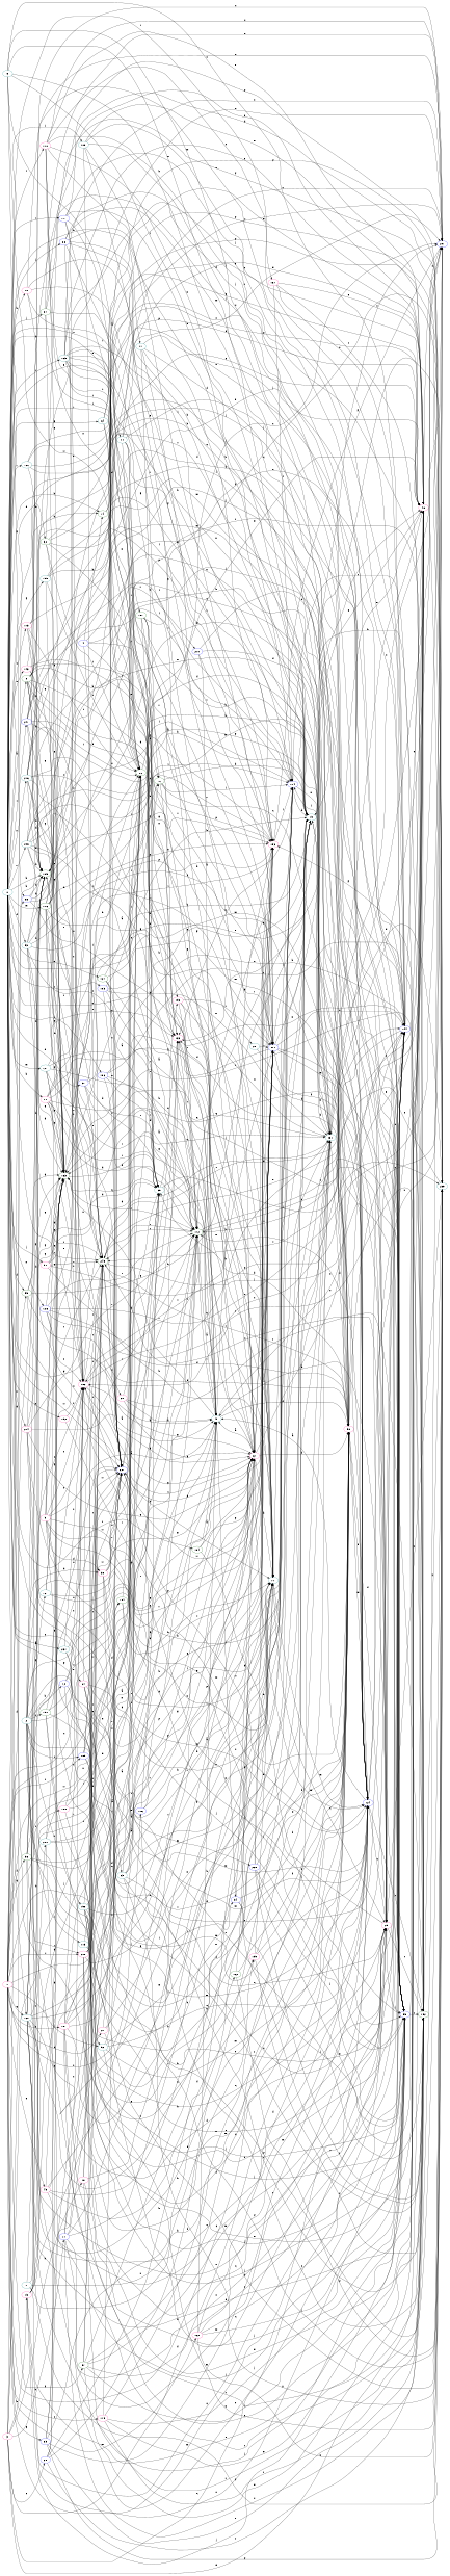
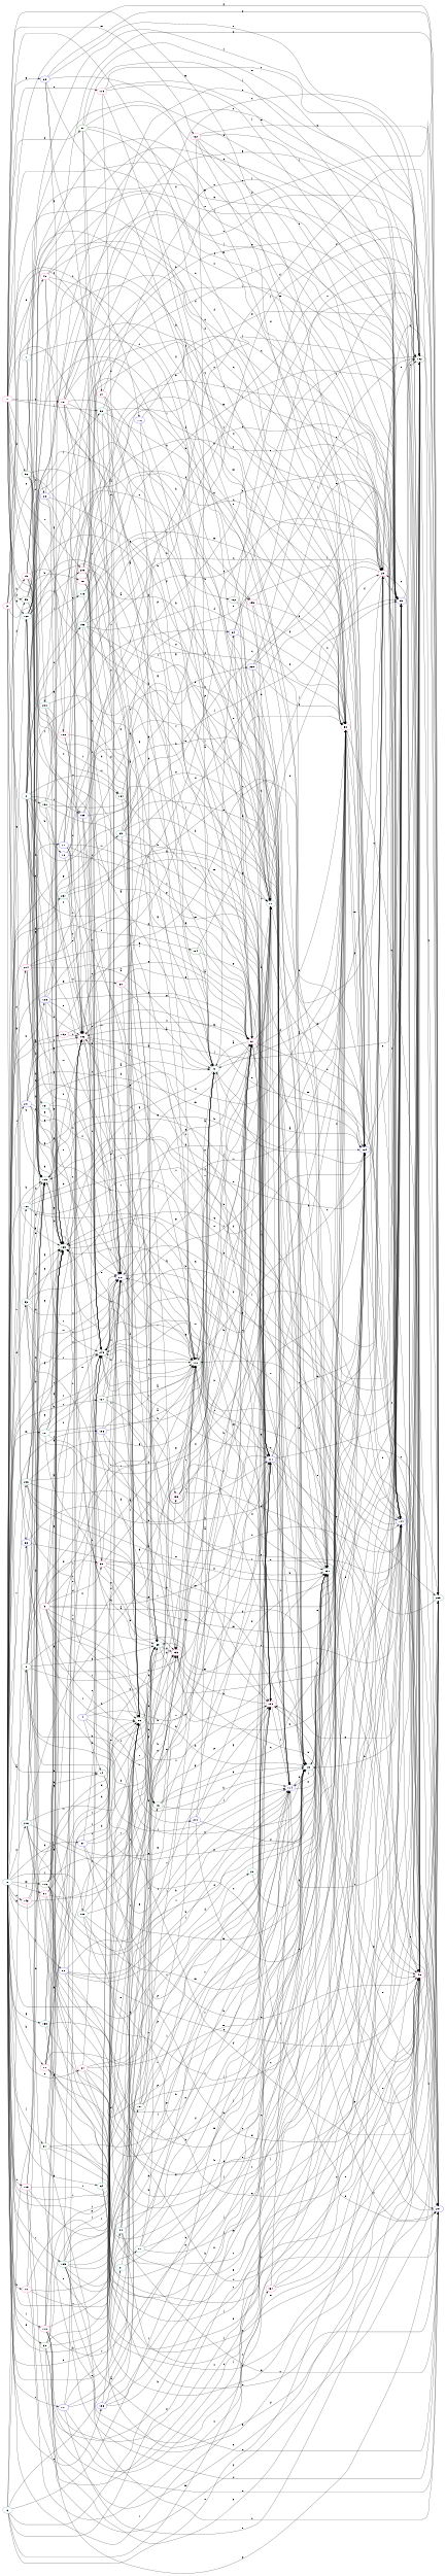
  strict digraph {
    rankdir=LR
    node [color=deeppink]
    8 [color=darkgreen]
    0 [color=teal]
    11 [color=teal]
    20 [color=teal]
+   21 [color=teal]
    24
    32 [color=darkgreen]
    37 [color=blue]
    44 [color=teal]
    53 [color=teal]
    55 [color=darkgreen]
    60
    63 [color=teal]
    64 [color=teal]
    70
    71
    74 [color=darkgreen]
    86 [color=darkgreen]
    87 [color=darkgreen]
    88 [color=blue]
    91
    105 [color=darkgreen]
    108 [color=teal]
    110
    116 [color=darkgreen]
    121 [color=teal]
    126 [color=blue]
    127 [color=darkgreen]
    133
    143
    152
    159 [color=teal]
    160 [color=teal]
    165 [color=teal]
    166 [color=teal]
    167
    171 [color=blue]
    173
    183 [color=blue]
    184 [color=darkgreen]
    186 [color=blue]
    187 [color=darkgreen]
    193
    206 [color=teal]
    214
    216 [color=teal]
    221 [color=blue]
    228 [color=blue]
    237 [color=teal]
    239 [color=teal]
    241 [color=blue]
    249 [color=darkgreen]
    38
    163 [color=darkgreen]
    172 [color=darkgreen]
    48
    211 [color=blue]
    76 [color=darkgreen]
    114 [color=blue]
    39 [color=teal]
    67
    29
    19 [color=teal]
    95 [color=blue]
    58
    124 [color=blue]
    144 [color=blue]
    192 [color=darkgreen]
    201 [color=blue]
    77 [color=teal]
    9 [color=teal]
    153
    231 [color=teal]
    182
    1
    27
    45
    56 [color=darkgreen]
    57 [color=darkgreen]
    65 [color=blue]
    66 [color=blue]
    92 [color=teal]
    122
    176 [color=blue]
    179
    181
    188
    189 [color=blue]
    194 [color=darkgreen]
    208
    94 [color=blue]
    2 [color=teal]
    12 [color=blue]
    113 [color=teal]
    161 [color=teal]
    162 [color=darkgreen]
    190 [color=darkgreen]
    198 [color=teal]
    199
    3
    15
    17 [color=blue]
    18
    28 [color=blue]
    4 [color=blue]
    210 [color=blue]
    5
    6 [color=teal]
    7 [color=teal]
    200 [color=teal]
    8 -> 105 [label=k]
    8 -> 221 [label=w]
    8 -> 239 [label=y]
    8 -> 38 [label=d]
    8 -> 163 [label=q]
    8 -> 172 [label=r]
    8 -> 48 [label=e]
    8 -> 211 [label=v]
    8 -> 76 [label=h]
    8 -> 114 [label=l]
    8 -> 39 [label=d]
    8 -> 67 [label=g]
    0 -> 8 [label=a]
    0 -> 11 [label=b]
    0 -> 20 [label=c]
+   0 -> 21 [label=c]
    0 -> 24 [label=c]
    0 -> 32 [label=d]
    0 -> 37 [label=d]
    0 -> 44 [label=e]
    0 -> 53 [label=f]
    0 -> 55 [label=f]
    0 -> 60 [label=g]
    0 -> 63 [label=g]
    0 -> 64 [label=g]
    0 -> 70 [label=h]
    0 -> 71 [label=h]
    0 -> 74 [label=h]
    0 -> 86 [label=i]
    0 -> 87 [label=j]
    0 -> 88 [label=j]
    0 -> 91 [label=j]
    0 -> 105 [label=k]
    0 -> 108 [label=l]
    0 -> 110 [label=l]
    0 -> 116 [label=m]
    0 -> 121 [label=m]
    0 -> 126 [label=n]
    0 -> 127 [label=n]
    0 -> 133 [label=n]
    0 -> 143 [label=o]
    0 -> 152 [label=p]
    0 -> 159 [label=q]
    0 -> 160 [label=q]
    0 -> 165 [label=r]
    0 -> 166 [label=r]
    0 -> 167 [label=r]
    0 -> 171 [label=r]
    0 -> 173 [label=s]
    0 -> 183 [label=t]
    0 -> 184 [label=t]
    0 -> 186 [label=t]
    0 -> 187 [label=t]
    0 -> 193 [label=u]
    0 -> 206 [label=v]
    0 -> 214 [label=w]
    0 -> 216 [label=w]
    0 -> 221 [label=w]
    0 -> 228 [label=x]
    0 -> 237 [label=y]
    0 -> 239 [label=y]
    0 -> 241 [label=z]
    0 -> 249 [label=z]
    11 -> 211 [label=v]
    11 -> 76 [label=h]
    11 -> 29 [label=c]
    11 -> 19 [label=b]
    11 -> 95 [label=j]
    20 -> 211 [label=v]
    20 -> 58 [label=f]
+   21 -> 86 [label=i]
+   21 -> 19 [label=b]
    24 -> 239 [label=y]
    24 -> 249 [label=z]
    24 -> 114 [label=l]
    24 -> 124 [label=m]
    24 -> 144 [label=o]
    24 -> 192 [label=t]
    32 -> 86 [label=i]
    32 -> 239 [label=y]
    32 -> 163 [label=q]
    32 -> 48 [label=e]
    32 -> 211 [label=v]
    32 -> 19 [label=b]
    32 -> 95 [label=j]
    37 -> 249 [label=z]
    37 -> 172 [label=r]
    37 -> 48 [label=e]
    37 -> 39 [label=d]
    37 -> 124 [label=m]
    44 -> 86 [label=i]
    44 -> 48 [label=e]
    44 -> 114 [label=l]
    44 -> 67 [label=g]
    44 -> 95 [label=j]
    44 -> 201 [label=u]
    44 -> 77 [label=h]
    53 -> 105 [label=k]
    53 -> 221 [label=w]
    53 -> 239 [label=y]
    53 -> 249 [label=z]
    53 -> 163 [label=q]
    53 -> 211 [label=v]
    53 -> 58 [label=f]
    53 -> 9 [label=a]
    53 -> 153 [label=p]
    55 -> 105 [label=k]
    55 -> 163 [label=q]
    55 -> 19 [label=b]
    55 -> 58 [label=f]
    55 -> 77 [label=h]
    60 -> 86 [label=i]
    60 -> 67 [label=g]
    60 -> 192 [label=t]
    60 -> 9 [label=a]
    63 -> 86 [label=i]
    63 -> 239 [label=y]
    63 -> 67 [label=g]
    63 -> 29 [label=c]
    63 -> 192 [label=t]
    63 -> 77 [label=h]
    63 -> 231 [label=x]
    64 -> 86 [label=i]
    64 -> 221 [label=w]
    64 -> 239 [label=y]
    64 -> 48 [label=e]
    70 -> 105 [label=k]
    70 -> 211 [label=v]
    70 -> 67 [label=g]
    70 -> 144 [label=o]
    70 -> 153 [label=p]
    71 -> 163 [label=q]
    71 -> 172 [label=r]
    71 -> 48 [label=e]
    71 -> 114 [label=l]
    71 -> 39 [label=d]
    71 -> 95 [label=j]
    71 -> 192 [label=t]
    71 -> 153 [label=p]
    71 -> 182 [label=s]
    74 -> 48 [label=e]
    74 -> 231 [label=x]
    86 -> 39 [label=d]
    86 -> 19 [label=b]
    87 -> 86 [label=i]
    87 -> 239 [label=y]
    87 -> 163 [label=q]
    87 -> 19 [label=b]
    87 -> 95 [label=j]
    87 -> 201 [label=u]
    88 -> 211 [label=v]
    88 -> 114 [label=l]
    88 -> 19 [label=b]
    88 -> 95 [label=j]
    88 -> 58 [label=f]
    88 -> 124 [label=m]
    88 -> 182 [label=s]
    91 -> 239 [label=y]
    91 -> 249 [label=z]
    91 -> 163 [label=q]
    91 -> 39 [label=d]
    91 -> 77 [label=h]
    91 -> 231 [label=x]
    105 -> 163 [label=q]
    105 -> 95 [label=j]
    105 -> 58 [label=f]
    108 -> 249 [label=z]
    108 -> 48 [label=e]
    108 -> 211 [label=v]
    108 -> 67 [label=g]
    108 -> 58 [label=f]
    108 -> 144 [label=o]
    110 -> 86 [label=i]
    110 -> 221 [label=w]
    110 -> 163 [label=q]
    110 -> 48 [label=e]
    110 -> 95 [label=j]
    110 -> 144 [label=o]
    110 -> 201 [label=u]
    110 -> 153 [label=p]
    110 -> 231 [label=x]
    116 -> 221 [label=w]
    116 -> 249 [label=z]
    116 -> 163 [label=q]
    116 -> 48 [label=e]
    116 -> 114 [label=l]
    116 -> 39 [label=d]
    116 -> 19 [label=b]
    116 -> 95 [label=j]
    116 -> 192 [label=t]
    116 -> 201 [label=u]
    116 -> 77 [label=h]
    121 -> 133 [label=n]
    121 -> 163 [label=q]
    121 -> 172 [label=r]
    121 -> 58 [label=f]
    121 -> 77 [label=h]
    121 -> 182 [label=s]
    126 -> 163 [label=q]
    126 -> 172 [label=r]
    126 -> 67 [label=g]
    126 -> 58 [label=f]
    126 -> 192 [label=t]
    126 -> 201 [label=u]
    126 -> 182 [label=s]
    127 -> 221 [label=w]
    127 -> 172 [label=r]
    127 -> 124 [label=m]
    127 -> 201 [label=u]
    127 -> 9 [label=a]
    133 -> 172 [label=r]
    133 -> 77 [label=h]
    143 -> 105 [label=k]
    143 -> 163 [label=q]
    143 -> 201 [label=u]
    143 -> 77 [label=h]
    152 -> 124 [label=m]
    152 -> 182 [label=s]
    159 -> 86 [label=i]
    159 -> 163 [label=q]
    159 -> 95 [label=j]
    159 -> 58 [label=f]
    159 -> 153 [label=p]
    160 -> 105 [label=k]
    160 -> 133 [label=n]
    160 -> 221 [label=w]
    160 -> 239 [label=y]
    160 -> 48 [label=e]
    160 -> 211 [label=v]
    160 -> 114 [label=l]
    160 -> 29 [label=c]
    160 -> 58 [label=f]
    160 -> 144 [label=o]
    160 -> 77 [label=h]
    160 -> 231 [label=x]
    160 -> 182 [label=s]
    165 -> 86 [label=i]
    165 -> 133 [label=n]
    165 -> 48 [label=e]
    165 -> 211 [label=v]
    165 -> 39 [label=d]
    165 -> 67 [label=g]
    165 -> 19 [label=b]
    165 -> 192 [label=t]
    165 -> 201 [label=u]
    165 -> 153 [label=p]
    165 -> 182 [label=s]
    166 -> 105 [label=k]
    166 -> 239 [label=y]
    166 -> 48 [label=e]
    166 -> 29 [label=c]
    166 -> 144 [label=o]
    167 -> 48 [label=e]
    167 -> 114 [label=l]
    167 -> 144 [label=o]
    167 -> 192 [label=t]
    171 -> 86 [label=i]
    171 -> 172 [label=r]
    171 -> 48 [label=e]
    171 -> 19 [label=b]
    171 -> 95 [label=j]
    171 -> 182 [label=s]
    173 -> 86 [label=i]
    173 -> 105 [label=k]
    173 -> 239 [label=y]
    173 -> 163 [label=q]
    173 -> 114 [label=l]
    173 -> 144 [label=o]
    183 -> 221 [label=w]
    183 -> 172 [label=r]
    183 -> 19 [label=b]
    183 -> 124 [label=m]
    183 -> 231 [label=x]
    184 -> 95 [label=j]
    184 -> 9 [label=a]
    184 -> 153 [label=p]
    186 -> 221 [label=w]
    186 -> 172 [label=r]
    186 -> 144 [label=o]
    186 -> 192 [label=t]
    186 -> 9 [label=a]
    187 -> 133 [label=n]
    187 -> 211 [label=v]
    187 -> 39 [label=d]
    187 -> 67 [label=g]
    187 -> 19 [label=b]
    187 -> 144 [label=o]
    193 -> 172 [label=r]
    193 -> 211 [label=v]
    193 -> 77 [label=h]
    193 -> 231 [label=x]
    206 -> 105 [label=k]
    206 -> 249 [label=z]
    206 -> 163 [label=q]
    206 -> 67 [label=g]
    206 -> 29 [label=c]
    206 -> 19 [label=b]
    206 -> 77 [label=h]
    206 -> 153 [label=p]
    206 -> 231 [label=x]
    214 -> 105 [label=k]
    214 -> 163 [label=q]
    214 -> 172 [label=r]
    214 -> 67 [label=g]
    214 -> 95 [label=j]
    214 -> 124 [label=m]
    214 -> 192 [label=t]
    214 -> 9 [label=a]
    216 -> 105 [label=k]
    216 -> 221 [label=w]
    216 -> 249 [label=z]
    216 -> 48 [label=e]
    216 -> 114 [label=l]
    216 -> 124 [label=m]
    216 -> 201 [label=u]
    216 -> 77 [label=h]
    216 -> 9 [label=a]
    216 -> 153 [label=p]
    221 -> 86 [label=i]
    221 -> 172 [label=r]
    221 -> 67 [label=g]
    221 -> 95 [label=j]
    228 -> 48 [label=e]
    228 -> 211 [label=v]
    228 -> 95 [label=j]
    228 -> 58 [label=f]
    228 -> 192 [label=t]
    228 -> 77 [label=h]
    237 -> 239 [label=y]
    237 -> 124 [label=m]
    237 -> 77 [label=h]
    237 -> 182 [label=s]
    239 -> 133 [label=n]
    239 -> 249 [label=z]
    239 -> 231 [label=x]
    241 -> 86 [label=i]
    241 -> 105 [label=k]
    241 -> 249 [label=z]
    241 -> 114 [label=l]
    241 -> 95 [label=j]
    241 -> 124 [label=m]
    241 -> 201 [label=u]
    241 -> 182 [label=s]
    249 -> 221 [label=w]
    249 -> 172 [label=r]
    249 -> 48 [label=e]
    249 -> 67 [label=g]
    249 -> 29 [label=c]
    249 -> 95 [label=j]
    249 -> 201 [label=u]
    38 -> 221 [label=w]
    38 -> 39 [label=d]
    38 -> 67 [label=g]
    38 -> 124 [label=m]
    38 -> 192 [label=t]
    38 -> 231 [label=x]
    163 -> 105 [label=k]
    163 -> 172 [label=r]
    163 -> 67 [label=g]
    163 -> 19 [label=b]
    163 -> 182 [label=s]
    172 -> 249 [label=z]
    172 -> 144 [label=o]
    172 -> 201 [label=u]
    172 -> 9 [label=a]
    48 -> 29 [label=c]
    48 -> 201 [label=u]
    48 -> 182 [label=s]
    211 -> 221 [label=w]
    211 -> 163 [label=q]
    211 -> 48 [label=e]
    211 -> 19 [label=b]
    211 -> 95 [label=j]
    211 -> 58 [label=f]
    211 -> 124 [label=m]
    211 -> 144 [label=o]
    76 -> 133 [label=n]
    76 -> 114 [label=l]
    76 -> 29 [label=c]
    76 -> 19 [label=b]
    76 -> 153 [label=p]
    114 -> 19 [label=b]
    114 -> 192 [label=t]
    114 -> 231 [label=x]
    114 -> 182 [label=s]
    39 -> 133 [label=n]
    39 -> 163 [label=q]
    39 -> 95 [label=j]
    67 -> 133 [label=n]
    67 -> 211 [label=v]
    67 -> 58 [label=f]
    67 -> 124 [label=m]
    67 -> 144 [label=o]
    67 -> 77 [label=h]
    67 -> 9 [label=a]
    67 -> 153 [label=p]
    67 -> 182 [label=s]
    29 -> 105 [label=k]
    29 -> 239 [label=y]
    29 -> 95 [label=j]
    29 -> 58 [label=f]
    29 -> 144 [label=o]
    29 -> 192 [label=t]
    29 -> 9 [label=a]
    29 -> 182 [label=s]
    19 -> 163 [label=q]
    19 -> 172 [label=r]
    19 -> 201 [label=u]
    19 -> 231 [label=x]
    95 -> 192 [label=t]
    58 -> 221 [label=w]
    58 -> 249 [label=z]
    58 -> 48 [label=e]
    58 -> 39 [label=d]
    58 -> 124 [label=m]
    58 -> 201 [label=u]
    124 -> 163 [label=q]
    124 -> 172 [label=r]
    124 -> 29 [label=c]
    124 -> 58 [label=f]
    124 -> 144 [label=o]
    124 -> 192 [label=t]
    124 -> 201 [label=u]
    124 -> 9 [label=a]
    144 -> 105 [label=k]
    144 -> 133 [label=n]
    144 -> 172 [label=r]
    144 -> 48 [label=e]
    192 -> 239 [label=y]
    192 -> 19 [label=b]
    192 -> 153 [label=p]
    201 -> 153 [label=p]
    77 -> 114 [label=l]
    77 -> 29 [label=c]
    77 -> 124 [label=m]
    9 -> 163 [label=q]
    9 -> 172 [label=r]
    9 -> 58 [label=f]
    9 -> 201 [label=u]
    9 -> 153 [label=p]
    9 -> 94 [label=j]
    153 -> 133 [label=n]
    153 -> 114 [label=l]
    231 -> 249 [label=z]
    231 -> 163 [label=q]
    231 -> 48 [label=e]
    231 -> 114 [label=l]
    231 -> 19 [label=b]
    231 -> 58 [label=f]
    231 -> 201 [label=u]
    182 -> 249 [label=z]
    182 -> 211 [label=v]
    182 -> 39 [label=d]
    182 -> 67 [label=g]
    182 -> 95 [label=j]
    182 -> 9 [label=a]
    182 -> 231 [label=x]
    1 -> 55 [label=f]
    1 -> 105 [label=k]
    1 -> 160 [label=q]
    1 -> 193 [label=u]
    1 -> 221 [label=w]
    1 -> 58 [label=f]
    1 -> 124 [label=m]
    1 -> 144 [label=o]
    1 -> 9 [label=a]
    1 -> 27 [label=c]
    1 -> 45 [label=e]
    1 -> 56 [label=f]
    1 -> 57 [label=f]
    1 -> 65 [label=g]
    1 -> 66 [label=g]
    1 -> 92 [label=j]
    1 -> 122 [label=m]
    1 -> 176 [label=s]
    1 -> 179 [label=s]
    1 -> 181 [label=s]
    1 -> 188 [label=t]
    1 -> 189 [label=t]
    1 -> 194 [label=u]
    1 -> 208 [label=v]
    27 -> 221 [label=w]
    27 -> 211 [label=v]
    27 -> 67 [label=g]
    27 -> 95 [label=j]
    45 -> 163 [label=q]
    45 -> 114 [label=l]
    45 -> 29 [label=c]
    45 -> 19 [label=b]
    45 -> 58 [label=f]
    45 -> 153 [label=p]
    56 -> 86 [label=i]
    56 -> 105 [label=k]
    56 -> 221 [label=w]
    56 -> 163 [label=q]
    56 -> 172 [label=r]
    56 -> 144 [label=o]
    56 -> 192 [label=t]
    56 -> 9 [label=a]
    57 -> 86 [label=i]
    57 -> 249 [label=z]
    57 -> 48 [label=e]
    57 -> 95 [label=j]
    57 -> 58 [label=f]
    57 -> 124 [label=m]
    57 -> 144 [label=o]
    57 -> 77 [label=h]
    65 -> 239 [label=y]
    65 -> 163 [label=q]
    65 -> 19 [label=b]
    65 -> 124 [label=m]
    65 -> 192 [label=t]
    65 -> 9 [label=a]
    66 -> 105 [label=k]
    66 -> 124 [label=m]
    66 -> 201 [label=u]
    66 -> 77 [label=h]
    66 -> 153 [label=p]
    92 -> 221 [label=w]
    92 -> 19 [label=b]
    92 -> 95 [label=j]
    92 -> 124 [label=m]
    92 -> 231 [label=x]
    122 -> 239 [label=y]
    122 -> 95 [label=j]
    122 -> 58 [label=f]
    122 -> 124 [label=m]
    122 -> 144 [label=o]
    122 -> 9 [label=a]
    176 -> 39 [label=d]
-   176 -> 67 [label=g]
    176 -> 29 [label=c]
    176 -> 153 [label=p]
    179 -> 221 [label=w]
    179 -> 48 [label=e]
    179 -> 95 [label=j]
    179 -> 192 [label=t]
    179 -> 231 [label=x]
    181 -> 133 [label=n]
    181 -> 172 [label=r]
    181 -> 48 [label=e]
    181 -> 211 [label=v]
    181 -> 67 [label=g]
    181 -> 58 [label=f]
    181 -> 192 [label=t]
    181 -> 77 [label=h]
    181 -> 153 [label=p]
    181 -> 182 [label=s]
    188 -> 221 [label=w]
    188 -> 39 [label=d]
    188 -> 19 [label=b]
    188 -> 182 [label=s]
    189 -> 133 [label=n]
    189 -> 221 [label=w]
    189 -> 249 [label=z]
    189 -> 114 [label=l]
+   189 -> 144 [label=o]
    189 -> 231 [label=x]
    194 -> 86 [label=i]
    194 -> 211 [label=v]
    194 -> 114 [label=l]
    208 -> 221 [label=w]
    208 -> 249 [label=z]
    208 -> 172 [label=r]
    208 -> 48 [label=e]
    208 -> 39 [label=d]
    208 -> 29 [label=c]
    208 -> 124 [label=m]
    208 -> 77 [label=h]
    94 -> 67 [label=g]
    94 -> 95 [label=j]
    94 -> 58 [label=f]
    94 -> 192 [label=t]
    2 -> 105 [label=k]
    2 -> 38 [label=d]
    2 -> 163 [label=q]
    2 -> 172 [label=r]
    2 -> 192 [label=t]
    2 -> 153 [label=p]
    2 -> 231 [label=x]
    2 -> 92 [label=j]
    2 -> 189 [label=t]
    2 -> 194 [label=u]
    2 -> 208 [label=v]
    2 -> 94 [label=j]
    2 -> 12 [label=b]
    2 -> 113 [label=l]
    2 -> 161 [label=q]
    2 -> 162 [label=q]
    2 -> 190 [label=t]
    2 -> 198 [label=u]
    2 -> 199 [label=u]
    12 -> 58 [label=f]
    12 -> 144 [label=o]
    12 -> 153 [label=p]
    12 -> 182 [label=s]
    113 -> 249 [label=z]
    113 -> 29 [label=c]
    113 -> 95 [label=j]
    161 -> 86 [label=i]
    161 -> 163 [label=q]
    161 -> 172 [label=r]
    161 -> 67 [label=g]
    162 -> 239 [label=y]
    162 -> 67 [label=g]
    162 -> 58 [label=f]
    190 -> 163 [label=q]
    190 -> 95 [label=j]
    190 -> 144 [label=o]
    190 -> 77 [label=h]
    190 -> 231 [label=x]
    190 -> 182 [label=s]
    198 -> 249 [label=z]
    198 -> 48 [label=e]
    198 -> 29 [label=c]
    198 -> 19 [label=b]
    198 -> 95 [label=j]
    198 -> 58 [label=f]
    198 -> 144 [label=o]
    198 -> 77 [label=h]
    199 -> 58 [label=f]
    199 -> 192 [label=t]
    199 -> 77 [label=h]
    199 -> 231 [label=x]
    3 -> 74 [label=h]
    3 -> 86 [label=i]
    3 -> 163 [label=q]
    3 -> 48 [label=e]
    3 -> 29 [label=c]
    3 -> 58 [label=f]
    3 -> 15 [label=b]
    3 -> 17 [label=b]
    3 -> 18 [label=b]
    3 -> 28 [label=c]
    15 -> 86 [label=i]
    15 -> 105 [label=k]
    15 -> 76 [label=h]
    15 -> 67 [label=g]
    15 -> 29 [label=c]
    15 -> 95 [label=j]
    15 -> 144 [label=o]
    15 -> 9 [label=a]
    17 -> 172 [label=r]
    17 -> 211 [label=v]
    17 -> 39 [label=d]
    17 -> 67 [label=g]
    17 -> 124 [label=m]
    17 -> 144 [label=o]
    17 -> 201 [label=u]
    17 -> 182 [label=s]
    18 -> 221 [label=w]
    18 -> 249 [label=z]
    18 -> 211 [label=v]
    18 -> 29 [label=c]
    18 -> 95 [label=j]
    28 -> 163 [label=q]
    28 -> 19 [label=b]
    28 -> 192 [label=t]
    28 -> 77 [label=h]
    28 -> 9 [label=a]
    4 -> 74 [label=h]
    4 -> 133 [label=n]
    4 -> 249 [label=z]
    4 -> 211 [label=v]
    4 -> 231 [label=x]
    4 -> 210 [label=v]
    210 -> 58 [label=f]
    210 -> 144 [label=o]
    210 -> 9 [label=a]
    210 -> 153 [label=p]
    5 -> 86 [label=i]
    5 -> 239 [label=y]
    5 -> 38 [label=d]
    5 -> 163 [label=q]
    5 -> 172 [label=r]
    5 -> 211 [label=v]
    5 -> 76 [label=h]
    5 -> 19 [label=b]
    5 -> 124 [label=m]
    5 -> 9 [label=a]
    5 -> 231 [label=x]
    5 -> 182 [label=s]
    6 -> 221 [label=w]
    6 -> 114 [label=l]
    6 -> 19 [label=b]
    6 -> 124 [label=m]
    6 -> 144 [label=o]
    6 -> 9 [label=a]
    6 -> 231 [label=x]
    6 -> 66 [label=g]
    7 -> 249 [label=z]
    7 -> 48 [label=e]
    7 -> 58 [label=f]
    7 -> 199 [label=u]
    7 -> 200 [label=u]
    200 -> 221 [label=w]
    200 -> 163 [label=q]
    200 -> 39 [label=d]
    200 -> 67 [label=g]
    200 -> 95 [label=j]
  }
